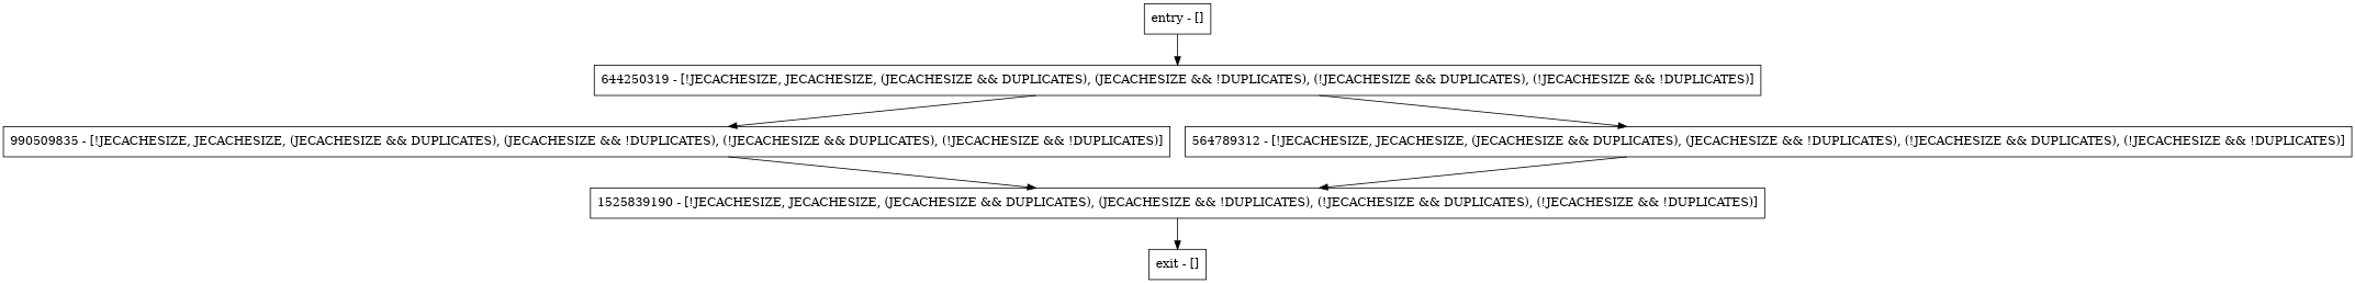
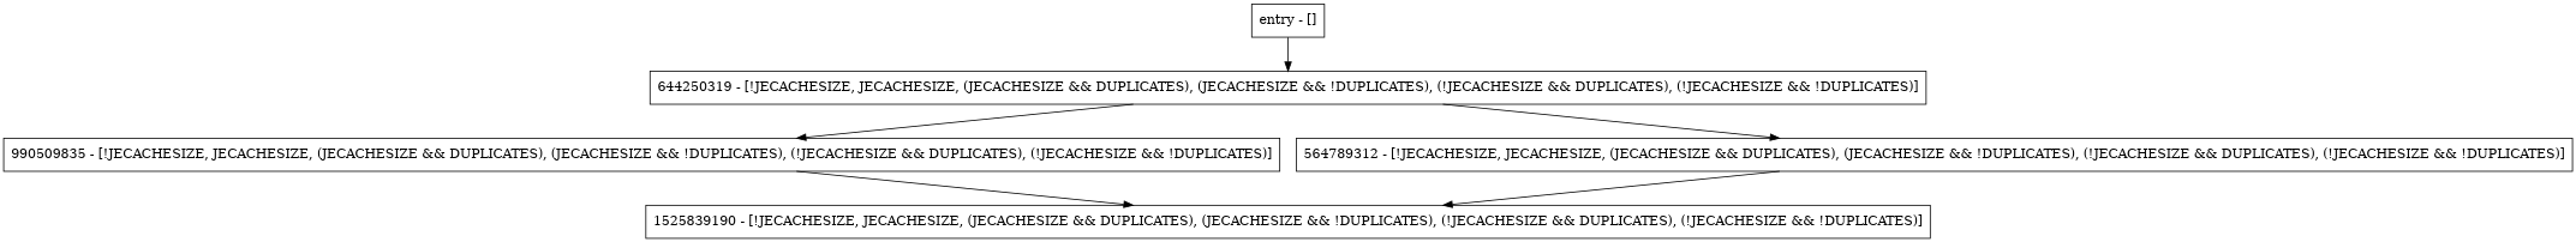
  digraph {
    node [shape=record]
    n1 [label="644250319 - [!JECACHESIZE, JECACHESIZE, (JECACHESIZE && DUPLICATES), (JECACHESIZE && !DUPLICATES), (!JECACHESIZE && DUPLICATES), (!JECACHESIZE && !DUPLICATES)]"]
    n2 [label="990509835 - [!JECACHESIZE, JECACHESIZE, (JECACHESIZE && DUPLICATES), (JECACHESIZE && !DUPLICATES), (!JECACHESIZE && DUPLICATES), (!JECACHESIZE && !DUPLICATES)]"]
    n3 [label="564789312 - [!JECACHESIZE, JECACHESIZE, (JECACHESIZE && DUPLICATES), (JECACHESIZE && !DUPLICATES), (!JECACHESIZE && DUPLICATES), (!JECACHESIZE && !DUPLICATES)]"]
    n4 [label="entry - []"]
-   n5 [label="exit - []"]
    n6 [label="1525839190 - [!JECACHESIZE, JECACHESIZE, (JECACHESIZE && DUPLICATES), (JECACHESIZE && !DUPLICATES), (!JECACHESIZE && DUPLICATES), (!JECACHESIZE && !DUPLICATES)]"]
    n1 -> n2
    n1 -> n3
    n2 -> n6
    n3 -> n6
    n4 -> n1
-   n6 -> n5
  }
